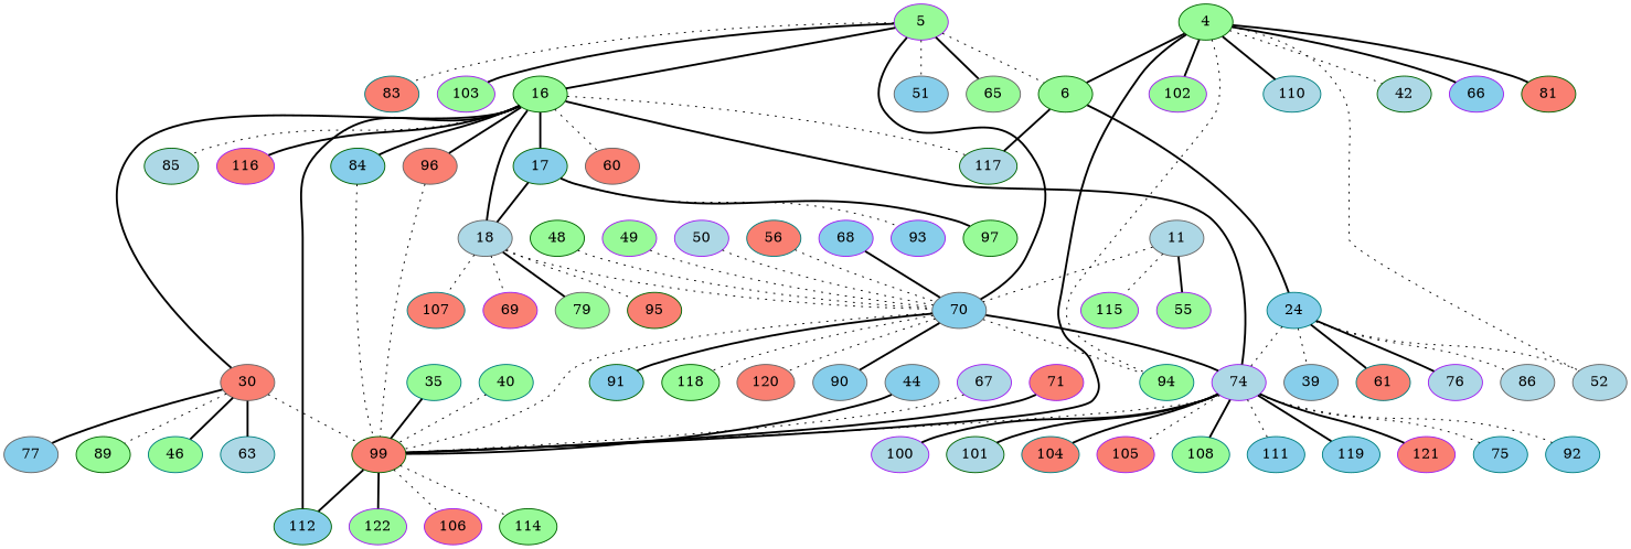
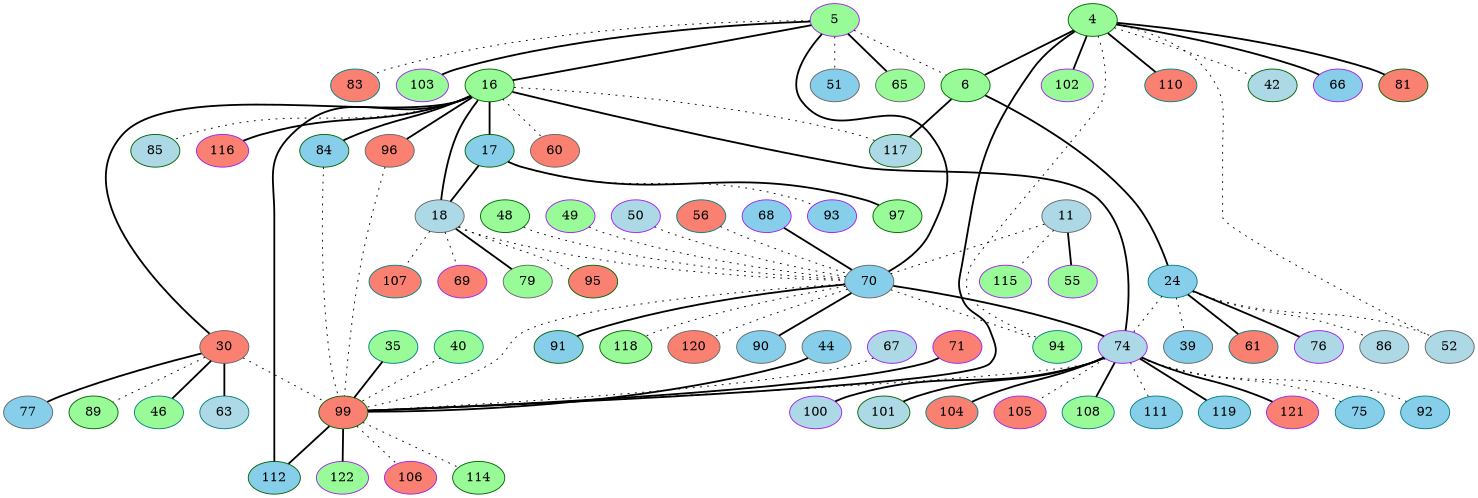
  graph {
    node [color=purple fillcolor=palegreen style=filled]
    edge [style=bold]
    4 [color=darkgreen super="+1"]
    6 [color=darkgreen super="+3"]
    42 [color=darkgreen fillcolor=lightblue]
    52 [color=gray40 fillcolor=lightblue]
    66 [fillcolor=skyblue]
    81 [color=darkgreen fillcolor=salmon super="+38"]
    94 [color=teal]
    99 [color=darkgreen fillcolor=salmon super="+29+27"]
    102
-   110 [color=teal fillcolor=lightblue]
+   110 [color=teal fillcolor=salmon]
    5 [super="+2"]
    16 [color=darkgreen super="+15"]
    51 [color=gray40 fillcolor=skyblue]
    65 [color=gray40]
    70 [color=gray40 fillcolor=skyblue super="+12+10+31+33"]
    83 [color=teal fillcolor=salmon]
    103
    24 [color=teal fillcolor=skyblue super="+19"]
    117 [color=darkgreen fillcolor=lightblue]
    112 [color=darkgreen fillcolor=skyblue super="+109"]
    106 [fillcolor=salmon super="+72"]
    114 [color=darkgreen]
    122
    17 [color=darkgreen fillcolor=skyblue super="+13"]
    18 [color=gray40 fillcolor=lightblue super="+14"]
    30 [color=gray40 fillcolor=salmon super="+28"]
    60 [color=gray40 fillcolor=salmon]
    74 [fillcolor=lightblue super="+23+32+34+36+58+59+73"]
    84 [color=darkgreen fillcolor=skyblue]
    85 [color=darkgreen fillcolor=lightblue super="+82"]
    96 [color=gray40 fillcolor=salmon]
    116 [fillcolor=salmon]
    90 [color=gray40 fillcolor=skyblue]
    91 [color=darkgreen fillcolor=skyblue]
    118 [color=darkgreen super="+113"]
    120 [color=gray40 fillcolor=salmon]
    39 [color=gray40 fillcolor=skyblue]
    61 [color=teal fillcolor=salmon]
    76 [fillcolor=lightblue]
    86 [color=gray40 fillcolor=lightblue]
    11 [color=gray40 fillcolor=lightblue super="+7"]
    55
    115
    93 [fillcolor=skyblue]
    97 [color=darkgreen super="+62"]
    69 [fillcolor=salmon]
    79 [color=gray40]
    95 [color=darkgreen fillcolor=salmon]
    107 [color=teal fillcolor=salmon super="+98"]
    46 [color=teal super="+37"]
    63 [color=teal fillcolor=lightblue]
    77 [color=gray40 fillcolor=skyblue]
    89 [color=darkgreen]
    75 [color=teal fillcolor=skyblue]
    92 [color=teal fillcolor=skyblue super="+57"]
    100 [fillcolor=lightblue super="+47"]
    101 [color=darkgreen fillcolor=lightblue]
    104 [color=teal fillcolor=salmon]
    105 [fillcolor=salmon]
    108 [color=teal super="+88"]
    111 [color=teal fillcolor=skyblue]
    119 [color=teal fillcolor=skyblue]
    121 [fillcolor=salmon super="+64"]
    35 [color=teal]
    40 [color=teal]
    44 [color=gray40 fillcolor=skyblue]
    48 [color=darkgreen]
    49
    50 [fillcolor=lightblue]
    56 [color=teal fillcolor=salmon super="+53"]
    67 [fillcolor=lightblue]
    68 [fillcolor=skyblue]
    71 [fillcolor=salmon]
    4 -- 6 [weight=4]
    4 -- 42 [style=dotted]
    4 -- 52 [style=dotted]
    4 -- 66
    4 -- 81
    4 -- 94 [style=dotted]
    4 -- 99
    4 -- 102
    4 -- 110
    6 -- 24
    6 -- 117
    99 -- 112
    99 -- 106 [style=dotted]
    99 -- 114 [style=dotted]
    99 -- 122
    5 -- 6 [style=dotted weight=4]
    5 -- 16
    5 -- 51 [style=dotted]
    5 -- 65
    5 -- 70 [weight=2]
    5 -- 83 [style=dotted]
    5 -- 103
    16 -- 117 [style=dotted]
    16 -- 112
    16 -- 17 [weight=4]
    16 -- 18 [weight=4]
    16 -- 30
    16 -- 60 [style=dotted]
    16 -- 74 [weight=2]
    16 -- 84
    16 -- 85 [style=dotted]
    16 -- 96
    16 -- 116
    70 -- 94 [style=dotted]
    70 -- 99 [style=dotted]
    70 -- 74
    70 -- 90
    70 -- 91
    70 -- 118 [style=dotted]
    70 -- 120 [style=dotted]
    24 -- 52 [style=dotted]
    24 -- 74 [style=dotted weight=8]
    24 -- 39 [style=dotted]
    24 -- 61
    24 -- 76
    24 -- 86 [style=dotted]
    17 -- 18 [weight=4]
    17 -- 93 [style=dotted]
    17 -- 97
    18 -- 70 [style=dotted]
    18 -- 69 [style=dotted]
    18 -- 79
    18 -- 95 [style=dotted]
    18 -- 107 [style=dotted]
    30 -- 99 [style=dotted weight=8]
    30 -- 46
    30 -- 63
    30 -- 77
    30 -- 89 [style=dotted]
    74 -- 99 [style=dotted weight=2]
    74 -- 75 [style=dotted]
    74 -- 92 [style=dotted]
    74 -- 100
    74 -- 101
    74 -- 104
    74 -- 105 [style=dotted]
    74 -- 108
    74 -- 111 [style=dotted]
    74 -- 119
    74 -- 121
    84 -- 99 [style=dotted]
    96 -- 99 [style=dotted]
    11 -- 70 [style=dotted weight=8]
    11 -- 55
    11 -- 115 [style=dotted]
    35 -- 99
    40 -- 99 [style=dotted]
    44 -- 99
    48 -- 70 [style=dotted]
    49 -- 70 [style=dotted]
    50 -- 70 [style=dotted]
    56 -- 70 [style=dotted]
    67 -- 99 [style=dotted]
    68 -- 70
    71 -- 99
  }
